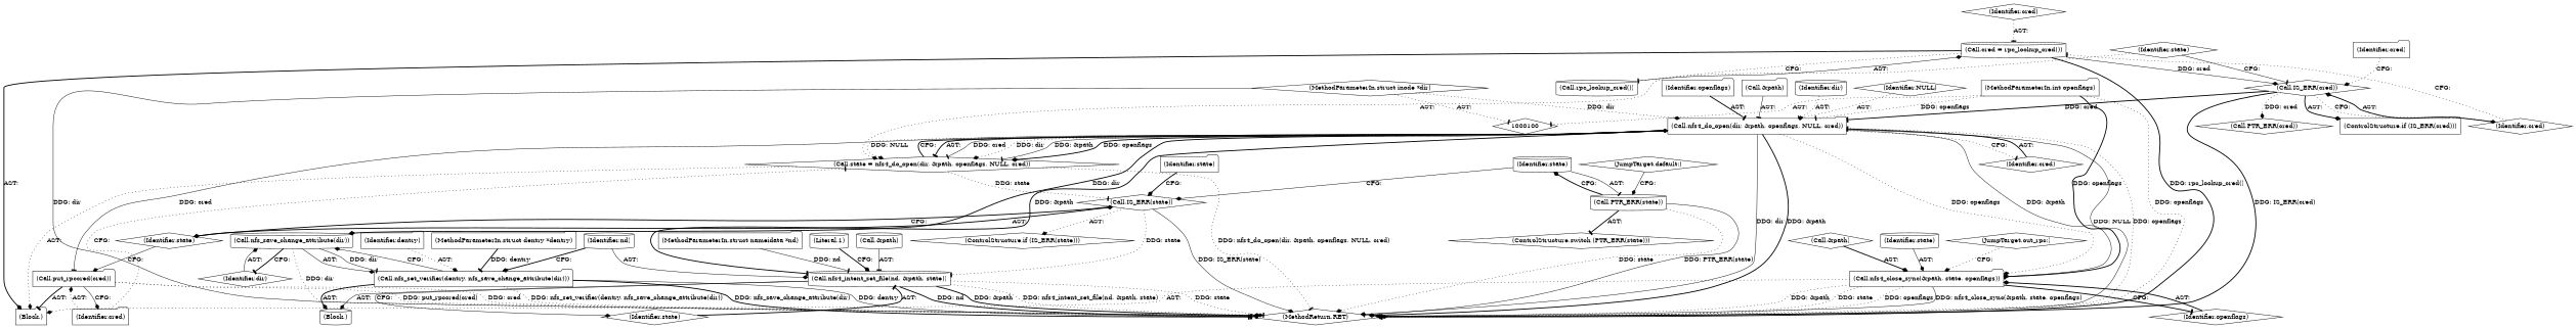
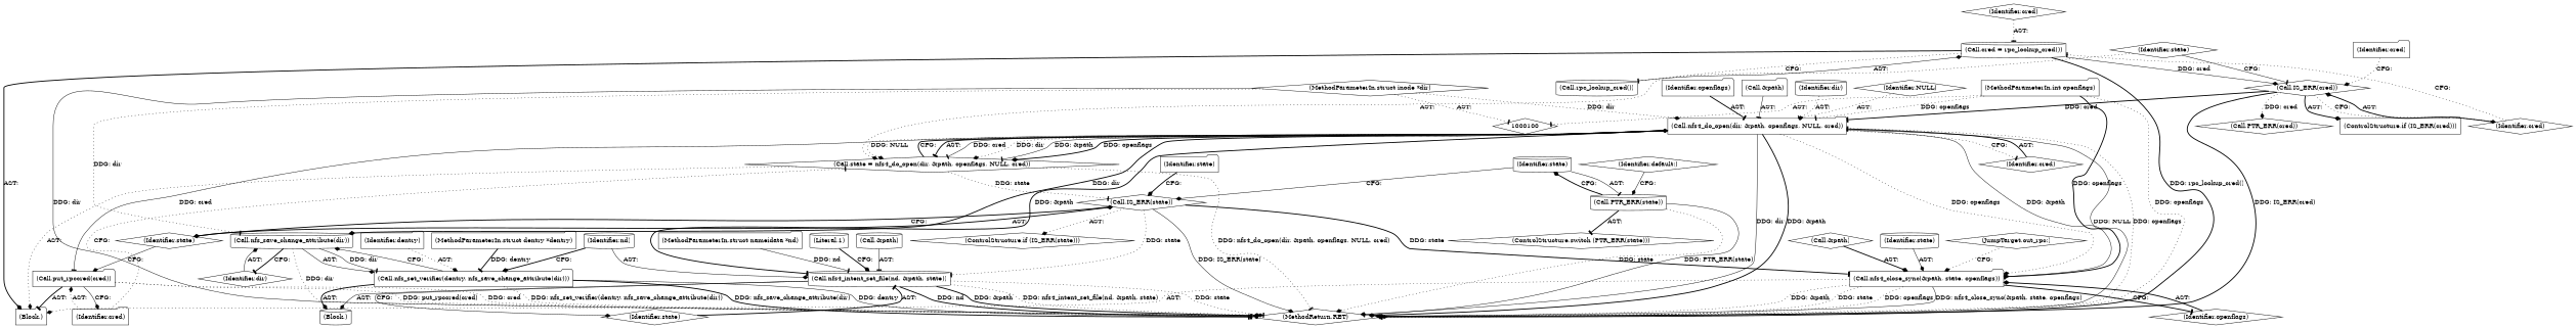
  digraph {
    fontname="DejaVu Serif"
    node [fontname="DejaVu Serif" shape=diamond]
    edge [arrowhead=diamond fontname="DejaVu Serif" style=dotted]
    n1 [label="(Call,nfs4_do_open(dir, &path, openflags, NULL, cred))" shape=folder]
    n2 [label="(Call,state = nfs4_do_open(dir, &path, openflags, NULL, cred))"]
    n3 [label="(Call,nfs4_intent_set_file(nd, &path, state))" shape=cylinder]
    n4 [label="(Call,nfs4_close_sync(&path, state, openflags))" shape=folder]
    n5 [label="(Call,put_rpccred(cred))" shape=folder]
    n6 [label="(Call,nfs_save_change_attribute(dir))" shape=cylinder]
    n7 [label="(MethodReturn,RET)"]
    n8 [label="(Identifier,cred)"]
    n9 [label="(Block,)" shape=folder]
    n10 [label="(Call,IS_ERR(state))"]
    n11 [label="(Block,)" shape=cylinder]
    n12 [label="(Identifier,state)"]
    n13 [label="(Identifier,openflags)"]
    n14 [label="(Identifier,cred)" shape=folder]
    n15 [label="(Call,nfs_set_verifier(dentry, nfs_save_change_attribute(dir)))" shape=folder]
    n16 [label="(Identifier,dir)"]
    n17 [label="(MethodParameterIn,struct inode *dir)"]
    1000100
    n19 [label="(MethodParameterIn,int openflags)" shape=folder]
    n20 [label="(Call,IS_ERR(cred))"]
    n21 [label="(Call,PTR_ERR(cred))"]
    n22 [label="(ControlStructure,if (IS_ERR(cred)))" shape=folder]
    n23 [label="(Identifier,cred)"]
    n24 [label="(Call,cred = rpc_lookup_cred())" shape=cylinder]
    n25 [label="(Call,rpc_lookup_cred())" shape=cylinder]
    n26 [label="(Identifier,state)"]
    n27 [label="(ControlStructure,if (IS_ERR(state)))"]
    n28 [label="(Call,PTR_ERR(state))" shape=cylinder]
    n29 [label="(ControlStructure,switch (PTR_ERR(state)))"]
    n30 [label="(Identifier,state)" shape=cylinder]
    n31 [label="(Call,&path)" shape=folder]
-   n32 [label="(JumpTarget,default:)"]
+   n32 [label="(Identifier,default:)"]
    n33 [label="(Identifier,cred)" shape=folder]
    n34 [label="(Identifier,state)" shape=folder]
    n35 [label="(Identifier,state)" shape=cylinder]
    n36 [label="(Identifier,dentry)" shape=folder]
    n37 [label="(Identifier,state)"]
    n38 [label="(Identifier,nd)" shape=cylinder]
    n39 [label="(Identifier,dir)" shape=cylinder]
    n40 [label="(JumpTarget,out_rpc:)"]
    n41 [label="(Identifier,cred)"]
    n42 [label="(MethodParameterIn,struct dentry *dentry)" shape=folder]
    n43 [label="(Literal,1)" shape=cylinder]
    n44 [label="(Identifier,NULL)"]
    n45 [label="(Call,&path)"]
    n46 [label="(Call,&path)" shape=cylinder]
    n47 [label="(MethodParameterIn,struct nameidata *nd)" shape=folder]
    n48 [label="(Identifier,openflags)" shape=folder]
    n1 -> n2 [arrowhead=tee label="AST: " style=bold]
    n1 -> n2 [arrowhead=tee label="DDG: cred" style=solid]
    n1 -> n2 [label="DDG: dir"]
    n1 -> n2 [arrowhead=tee label="DDG: &path" style=solid]
    n1 -> n2 [label="DDG: openflags" style=bold]
    n1 -> n2 [label="DDG: NULL"]
    n1 -> n3 [arrowhead=tee label="DDG: &path" style=bold]
    n1 -> n4 [label="DDG: &path" style=solid]
    n1 -> n4 [label="DDG: openflags"]
    n1 -> n5 [arrowhead=tee label="DDG: cred" style=solid]
    n1 -> n6 [label="DDG: dir" style=bold]
    n1 -> n7 [arrowhead=tee label="DDG: NULL" style=solid]
    n1 -> n7 [label="DDG: dir" style=solid]
    n1 -> n7 [label="DDG: &path" style=bold]
    n1 -> n7 [label="DDG: openflags"]
    n1 -> n8 [arrowhead=tee label="CFG: "]
    n2 -> n1 [label="CFG: " style=bold]
    n2 -> n7 [arrowhead=tee label="DDG: nfs4_do_open(dir, &path, openflags, NULL, cred)"]
    n2 -> n9 [label="AST: "]
    n2 -> n10 [arrowhead=tee label="DDG: state"]
    n3 -> n7 [arrowhead=tee label="DDG: state"]
    n3 -> n7 [arrowhead=tee label="DDG: nd" style=bold]
    n3 -> n7 [label="DDG: &path" style=bold]
    n3 -> n7 [label="DDG: nfs4_intent_set_file(nd, &path, state)"]
    n3 -> n11 [label="AST: " style=solid]
    n3 -> n12 [label="CFG: " style=solid]
    n4 -> n7 [arrowhead=tee label="DDG: openflags"]
    n4 -> n7 [label="DDG: nfs4_close_sync(&path, state, openflags)" style=solid]
    n4 -> n7 [label="DDG: &path"]
    n4 -> n7 [label="DDG: state"]
    n4 -> n9 [label="AST: "]
    n4 -> n13 [arrowhead=tee label="CFG: " style=bold]
    n5 -> n7 [arrowhead=tee label="DDG: cred"]
    n5 -> n7 [label="DDG: put_rpccred(cred)"]
    n5 -> n9 [arrowhead=tee label="AST: " style=bold]
    n5 -> n14 [label="CFG: " style=solid]
    n6 -> n7 [arrowhead=tee label="DDG: dir"]
    n6 -> n15 [label="AST: " style=solid]
    n6 -> n15 [arrowhead=tee label="DDG: dir" style=solid]
    n6 -> n16 [arrowhead=tee label="CFG: " style=bold]
    n8 -> n1 [arrowhead=tee label="AST: " style=bold]
    n10 -> n3 [arrowhead=tee label="DDG: state"]
+   n10 -> n4 [arrowhead=tee label="DDG: state" style=bold]
    n10 -> n7 [label="DDG: IS_ERR(state)" style=solid]
    n10 -> n26 [label="CFG: " style=bold]
    n10 -> n27 [label="AST: "]
    n12 -> n3 [arrowhead=tee label="AST: " style=bold]
    n13 -> n4 [label="AST: " style=bold]
    n14 -> n2 [arrowhead=tee label="CFG: "]
    n14 -> n5 [label="AST: "]
    n15 -> n6 [label="CFG: " style=solid]
    n15 -> n7 [arrowhead=tee label="DDG: nfs_save_change_attribute(dir)" style=bold]
    n15 -> n7 [arrowhead=tee label="DDG: dentry" style=solid]
    n15 -> n7 [arrowhead=tee label="DDG: nfs_set_verifier(dentry, nfs_save_change_attribute(dir))"]
    n15 -> n11 [label="AST: " style=bold]
    n16 -> n6 [label="AST: " style=solid]
    n17 -> n1 [label="DDG: dir"]
+   n17 -> n6 [arrowhead=tee label="DDG: dir"]
    n17 -> n7 [arrowhead=tee label="DDG: dir" style=solid]
    n17 -> 1000100 [arrowhead=tee label="AST: "]
    n19 -> n1 [arrowhead=tee label="DDG: openflags"]
    n19 -> n4 [arrowhead=tee label="DDG: openflags" style=bold]
    n19 -> n7 [label="DDG: openflags"]
    n19 -> 1000100 [arrowhead=tee label="AST: "]
    n20 -> n1 [arrowhead=tee label="DDG: cred" style=bold]
    n20 -> n7 [label="DDG: IS_ERR(cred)" style=bold]
    n20 -> n21 [label="DDG: cred"]
    n20 -> n22 [label="AST: " style=bold]
    n20 -> n23 [label="CFG: "]
    n23 -> n20 [label="AST: " style=bold]
    n23 -> n24 [arrowhead=tee label="CFG: "]
    n24 -> n7 [arrowhead=tee label="DDG: rpc_lookup_cred()" style=bold]
    n24 -> n9 [label="AST: " style=bold]
    n24 -> n20 [label="DDG: cred" style=solid]
    n24 -> n25 [arrowhead=tee label="CFG: "]
    n25 -> n24 [label="AST: " style=solid]
    n26 -> n5 [label="CFG: " style=solid]
    n26 -> n10 [label="AST: " style=bold]
    n28 -> n7 [arrowhead=tee label="DDG: PTR_ERR(state)" style=solid]
    n28 -> n7 [label="DDG: state"]
    n28 -> n29 [arrowhead=tee label="AST: " style=bold]
    n28 -> n30 [label="CFG: " style=bold]
    n30 -> n10 [label="CFG: " style=solid]
    n30 -> n28 [arrowhead=tee label="AST: " style=solid]
    n31 -> n1 [arrowhead=tee label="AST: " style=solid]
    n32 -> n28 [label="CFG: " style=solid]
    n33 -> n20 [label="CFG: "]
    n34 -> n10 [label="CFG: " style=bold]
    n35 -> n4 [label="AST: " style=solid]
    n36 -> n15 [label="AST: "]
    n37 -> n2 [label="AST: "]
    n37 -> n20 [arrowhead=tee label="CFG: " style=solid]
    n38 -> n3 [label="AST: " style=solid]
    n38 -> n15 [label="CFG: " style=bold]
    n39 -> n1 [arrowhead=tee label="AST: "]
    n40 -> n4 [label="CFG: "]
    n41 -> n24 [arrowhead=tee label="AST: "]
    n42 -> n15 [arrowhead=tee label="DDG: dentry" style=bold]
    n43 -> n3 [label="CFG: " style=bold]
    n44 -> n1 [label="AST: "]
    n45 -> n4 [label="AST: " style=bold]
    n46 -> n3 [arrowhead=tee label="AST: " style=solid]
    n47 -> n3 [arrowhead=tee label="DDG: nd" style=solid]
    n48 -> n1 [arrowhead=tee label="AST: " style=bold]
  }
